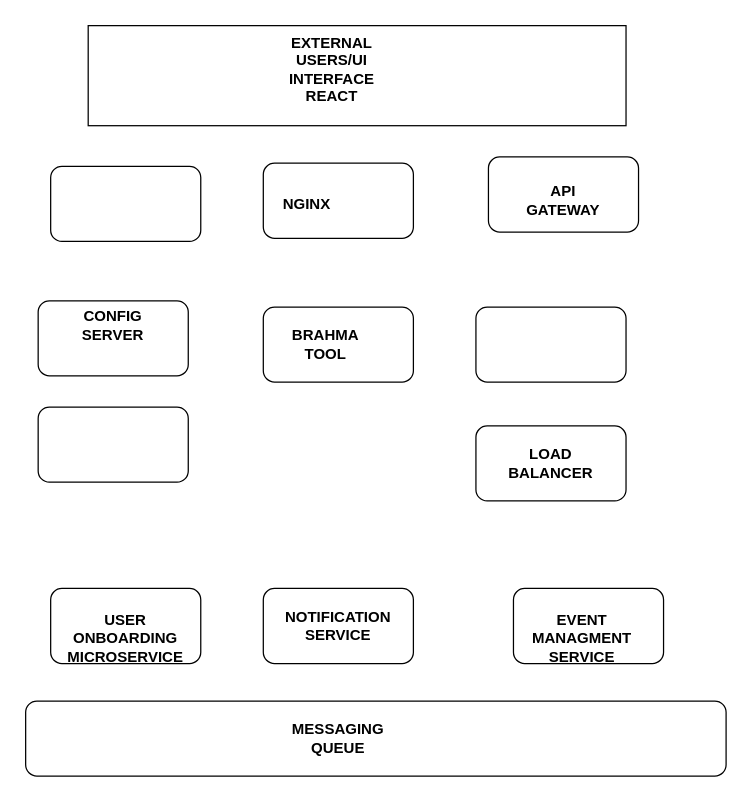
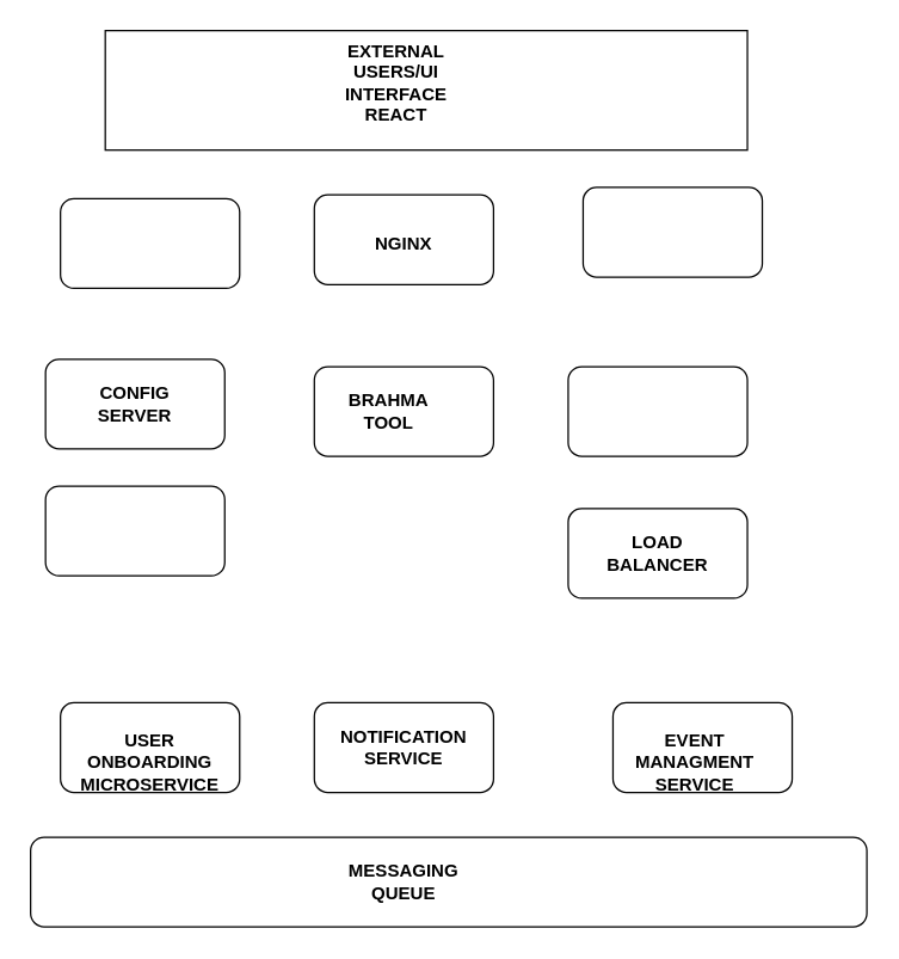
  <mxCell id="0" />
  <mxCell id="1" parent="0" />
  <mxCell id="2" value="" style="rounded=1;whiteSpace=wrap;html=1;" parent="1" vertex="1"><mxGeometry x="210" y="245" width="120" height="60" as="geometry" /></mxCell>
  <mxCell id="3" value="&lt;b&gt;BRAHMA TOOL&lt;/b&gt;" style="text;strokeColor=none;align=center;fillColor=none;html=1;verticalAlign=middle;whiteSpace=wrap;rounded=0;" parent="1" vertex="1"><mxGeometry x="230" y="260" width="60" height="30" as="geometry" /></mxCell>
  <mxCell id="4" value="" style="rounded=0;whiteSpace=wrap;html=1;" parent="1" vertex="1"><mxGeometry x="70" width="430" height="80" as="geometry" y="20" /></mxCell>
  <mxCell id="5" value="&lt;b&gt;EXTERNAL USERS/UI INTERFACE REACT&lt;/b&gt;" style="text;strokeColor=none;align=center;fillColor=none;html=1;verticalAlign=middle;whiteSpace=wrap;rounded=0;" parent="1" vertex="1"><mxGeometry x="220" y="40" width="90" height="30" as="geometry" /></mxCell>
  <mxCell id="6" value="" style="rounded=1;whiteSpace=wrap;html=1;" parent="1" vertex="1"><mxGeometry x="210" y="130" width="120" height="60" as="geometry" /></mxCell>
- <mxCell id="7" value="&lt;b&gt;NGINX&lt;/b&gt;" style="text;strokeColor=none;align=center;fillColor=none;html=1;verticalAlign=middle;whiteSpace=wrap;rounded=0;" parent="1" vertex="1"><mxGeometry x="215" y="145" width="60" height="35" as="geometry" /></mxCell>
+ <mxCell id="7" value="&lt;b&gt;NGINX&lt;/b&gt;" style="text;strokeColor=none;align=center;fillColor=none;html=1;verticalAlign=middle;whiteSpace=wrap;rounded=0;" parent="1" vertex="1"><mxGeometry x="240" y="145" width="60" height="35" as="geometry" /></mxCell>
  <mxCell id="8" value="" style="rounded=1;whiteSpace=wrap;html=1;" parent="1" vertex="1"><mxGeometry x="390" y="125" width="120" height="60" as="geometry" /></mxCell>
  <mxCell id="9" value="" style="rounded=1;whiteSpace=wrap;html=1;" parent="1" vertex="1"><mxGeometry x="380" y="340" width="120" height="60" as="geometry" /></mxCell>
- <mxCell id="10" value="&lt;b&gt;API GATEWAY&lt;/b&gt;" style="text;strokeColor=none;align=center;fillColor=none;html=1;verticalAlign=middle;whiteSpace=wrap;rounded=0;" parent="1" vertex="1"><mxGeometry x="420" y="145" width="60" height="30" as="geometry" /></mxCell>
  <mxCell id="11" value="&lt;b&gt;LOAD BALANCER&lt;/b&gt;" style="text;strokeColor=none;align=center;fillColor=none;html=1;verticalAlign=middle;whiteSpace=wrap;rounded=0;" parent="1" vertex="1"><mxGeometry x="410" y="355" width="60" height="30" as="geometry" /></mxCell>
  <mxCell id="12" value="" style="rounded=1;whiteSpace=wrap;html=1;" parent="1" vertex="1"><mxGeometry x="40" y="470" width="120" height="60" as="geometry" /></mxCell>
  <mxCell id="13" value="" style="rounded=1;whiteSpace=wrap;html=1;" parent="1" vertex="1"><mxGeometry x="380" y="245" width="120" height="60" as="geometry" /></mxCell>
  <mxCell id="14" value="USER ONBOARDING MICROSERVICE" style="text;strokeColor=none;align=center;fillColor=none;html=1;verticalAlign=middle;whiteSpace=wrap;rounded=0;fontStyle=1" parent="1" vertex="1"><mxGeometry x="70" y="495" width="60" height="30" as="geometry" /></mxCell>
  <mxCell id="15" value="" style="rounded=1;whiteSpace=wrap;html=1;" parent="1" vertex="1"><mxGeometry x="30" y="325" width="120" height="60" as="geometry" /></mxCell>
  <mxCell id="16" value="" style="rounded=1;whiteSpace=wrap;html=1;" parent="1" vertex="1"><mxGeometry x="20" y="560" width="560" height="60" as="geometry" /></mxCell>
  <mxCell id="17" value="&lt;b&gt;MESSAGING QUEUE&lt;/b&gt;" style="text;strokeColor=none;align=center;fillColor=none;html=1;verticalAlign=middle;whiteSpace=wrap;rounded=0;" parent="1" vertex="1"><mxGeometry x="240" y="575" width="60" height="30" as="geometry" /></mxCell>
  <mxCell id="18" value="" style="rounded=1;whiteSpace=wrap;html=1;" parent="1" vertex="1"><mxGeometry x="40" y="132.5" width="120" height="60" as="geometry" /></mxCell>
  <mxCell id="19" value="" style="rounded=1;whiteSpace=wrap;html=1;" parent="1" vertex="1"><mxGeometry x="30" y="240" width="120" height="60" as="geometry" /></mxCell>
- <mxCell id="20" value="&lt;b&gt;CONFIG SERVER&lt;/b&gt;" style="text;strokeColor=none;align=center;fillColor=none;html=1;verticalAlign=middle;whiteSpace=wrap;rounded=0;" parent="1" vertex="1"><mxGeometry x="60" y="242.5" width="60" height="35" as="geometry" /></mxCell>
+ <mxCell id="20" value="&lt;b&gt;CONFIG SERVER&lt;/b&gt;" style="text;strokeColor=none;align=center;fillColor=none;html=1;verticalAlign=middle;whiteSpace=wrap;rounded=0;" parent="1" vertex="1"><mxGeometry x="60" y="252.5" width="60" height="35" as="geometry" /></mxCell>
  <mxCell id="21" value="" style="rounded=1;whiteSpace=wrap;html=1;" parent="1" vertex="1"><mxGeometry x="410" y="470" width="120" height="60" as="geometry" /></mxCell>
  <mxCell id="22" value="" style="rounded=1;whiteSpace=wrap;html=1;" parent="1" vertex="1"><mxGeometry x="210" y="470" width="120" height="60" as="geometry" /></mxCell>
  <mxCell id="23" value="&lt;b&gt;EVENT MANAGMENT SERVICE&lt;/b&gt;" style="text;strokeColor=none;align=center;fillColor=none;html=1;verticalAlign=middle;whiteSpace=wrap;rounded=0;" parent="1" vertex="1"><mxGeometry x="435" y="495" width="60" height="30" as="geometry" /></mxCell>
  <mxCell id="24" value="&lt;b&gt;NOTIFICATION SERVICE&lt;/b&gt;" style="text;strokeColor=none;align=center;fillColor=none;html=1;verticalAlign=middle;whiteSpace=wrap;rounded=0;" parent="1" vertex="1"><mxGeometry x="240" y="485" width="60" height="30" as="geometry" /></mxCell>
